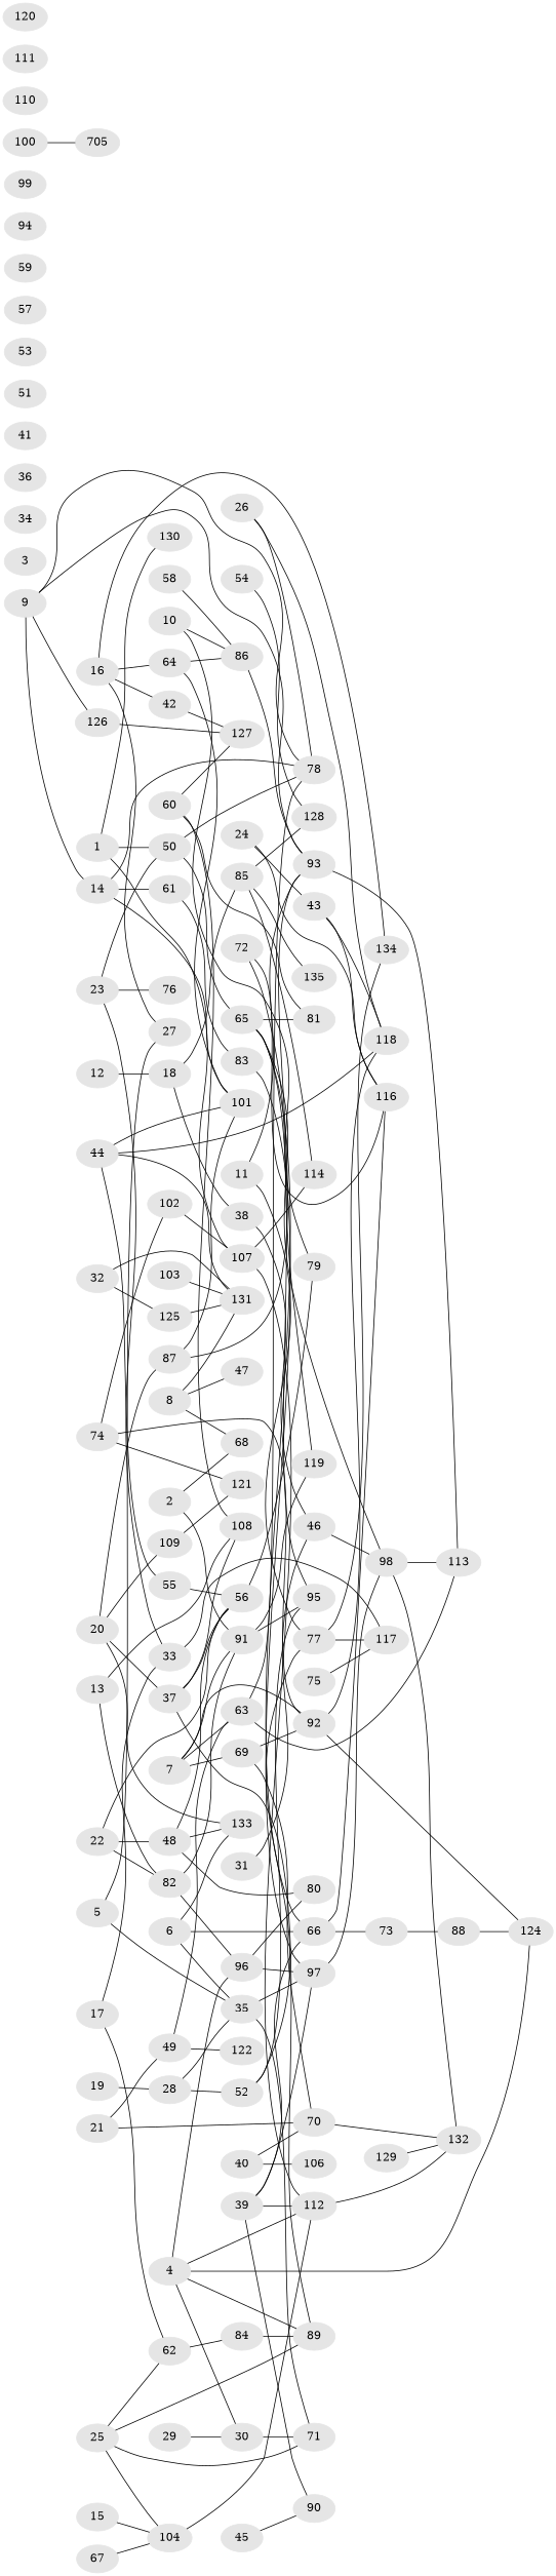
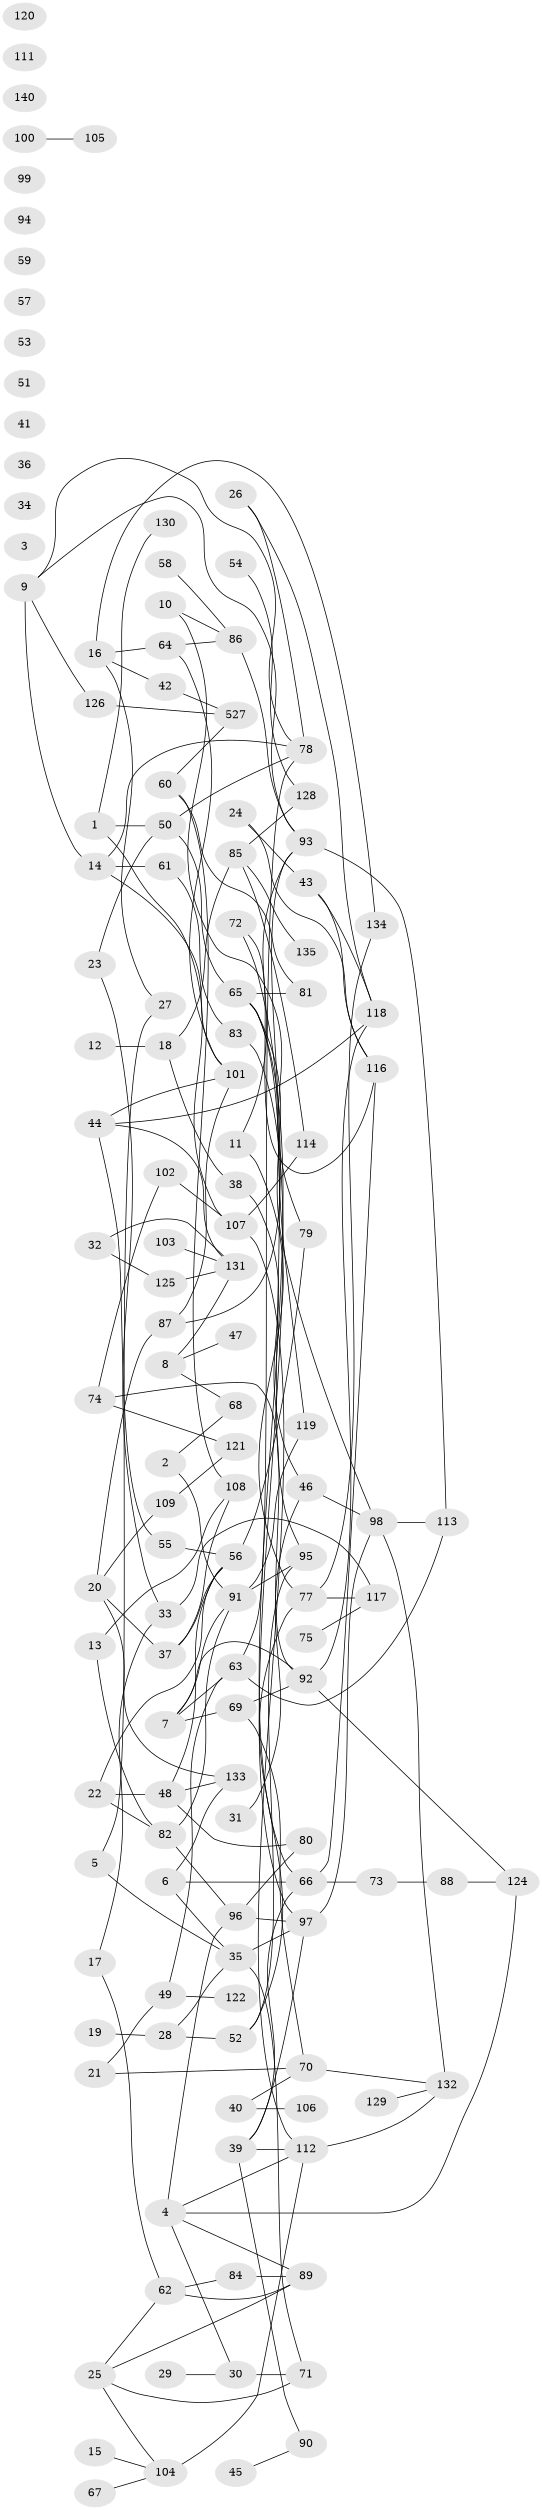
  graph {
    rankdir=LR
    node [color=gray90 style=filled]
    1
    50
    107
    130
    78
    65
    112
    114
    2
    68
    91
    95
    119
    3
    4
    30
    89
    96
    124
    71
    80
    97
    132
    5
    27
    35
    6
    66
    133
    116
    73
    7
    63
    69
    92
    113
    70
    118
    8
    47
    131
    9
    14
    93
    126
    61
    101
-   127
+   127 [label=527]
    10
    79
    86
    11
    77
    134
    117
    12
    18
    38
    85
    13
    82
    108
    83
    15
    104
    16
    42
    64
    17
    33
    62
    84
    46
    128
    135
    19
    28
    52
    20
    37
    87
    109
    56
    121
    21
    49
    122
    22
    48
    23
-   76
    24
    43
    25
    26
    29
    31
    98
    32
    125
    34
    36
    39
    90
    40
    106
    41
    44
    55
    45
    81
    51
    53
    54
    57
    58
    59
    60
    88
    67
    72
    74
    102
    75
    94
    99
    100
-   105 [label=705]
+   105
    103
-   110
+   110 [label=140]
    111
    120
    129
    1 -- 50
    1 -- 107
    1 -- 130
    50 -- 78
    50 -- 65
    107 -- 112
    107 -- 114
    65 -- 95
    65 -- 66
    65 -- 98
    65 -- 81
    112 -- 132
    2 -- 68
    2 -- 91
    91 -- 95
    91 -- 119
    4 -- 112
    4 -- 30
    4 -- 89
    4 -- 96
    4 -- 124
    30 -- 71
    96 -- 80
    96 -- 97
    97 -- 98
    5 -- 27
    5 -- 35
    35 -- 71
    35 -- 97
    6 -- 35
    6 -- 66
    6 -- 133
    66 -- 116
    66 -- 73
    73 -- 88
    7 -- 91
    7 -- 63
    7 -- 69
    7 -- 92
    63 -- 78
    63 -- 113
    69 -- 92
    69 -- 70
    92 -- 124
    92 -- 118
    70 -- 132
    8 -- 68
    8 -- 47
    8 -- 131
    9 -- 78
    9 -- 14
    9 -- 93
    9 -- 126
    14 -- 78
    14 -- 61
    14 -- 101
    93 -- 113
    126 -- 127
    61 -- 83
    10 -- 79
    10 -- 86
    86 -- 93
    11 -- 93
    11 -- 77
    77 -- 134
    77 -- 117
    12 -- 18
    18 -- 38
    18 -- 85
    38 -- 46
    85 -- 114
    85 -- 128
    85 -- 135
    13 -- 82
    13 -- 108
    82 -- 91
    82 -- 96
    83 -- 97
    15 -- 104
    104 -- 112
    16 -- 27
    16 -- 134
    16 -- 42
    16 -- 64
    42 -- 127
    64 -- 101
    64 -- 86
    17 -- 33
    17 -- 62
    33 -- 117
-   37 -- 89
+   62 -- 89
    62 -- 84
    84 -- 89
    46 -- 98
    19 -- 28
    28 -- 35
    28 -- 52
    52 -- 95
    52 -- 77
    20 -- 133
    20 -- 37
    20 -- 87
    20 -- 109
    37 -- 108
    37 -- 56
    87 -- 93
    87 -- 101
    109 -- 121
    56 -- 79
    21 -- 70
    21 -- 49
    49 -- 63
    49 -- 122
    22 -- 82
    22 -- 56
    22 -- 48
    48 -- 80
    48 -- 133
    48 -- 56
    23 -- 50
    23 -- 33
-   23 -- 76
    24 -- 116
    24 -- 43
    43 -- 116
    43 -- 118
    25 -- 89
    25 -- 71
    25 -- 104
    25 -- 62
    26 -- 78
    26 -- 118
    29 -- 30
    31 -- 46
    98 -- 132
    98 -- 113
    32 -- 131
    32 -- 125
    125 -- 131
    39 -- 112
    39 -- 97
    39 -- 66
    39 -- 90
    40 -- 70
    40 -- 106
    44 -- 118
    44 -- 131
    44 -- 101
    44 -- 55
    55 -- 56
    45 -- 90
    54 -- 128
    58 -- 86
    60 -- 127
    60 -- 108
    60 -- 81
    88 -- 124
    67 -- 104
    72 -- 119
    72 -- 116
    74 -- 92
    74 -- 121
    74 -- 102
    102 -- 107
    75 -- 117
    100 -- 105
    103 -- 131
    129 -- 132
  }
